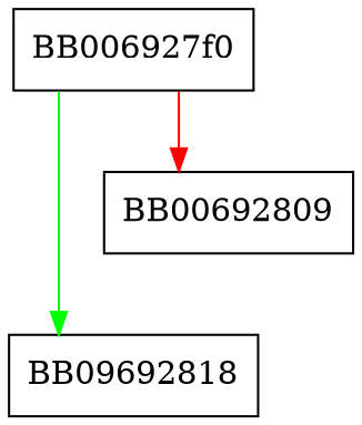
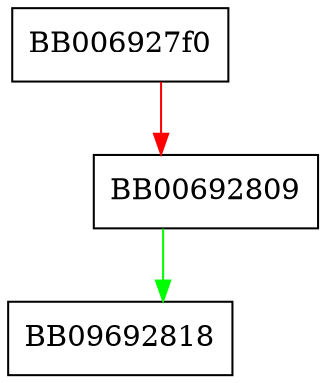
  digraph {
    splines=ortho
    node [shape=box]
    n1 [label=BB09692818]
    BB006927f0
    BB00692809
-   BB006927f0 -> n1 [color=green]
+   BB00692809 -> n1 [color=green]
    BB006927f0 -> BB00692809 [color=red]
  }
